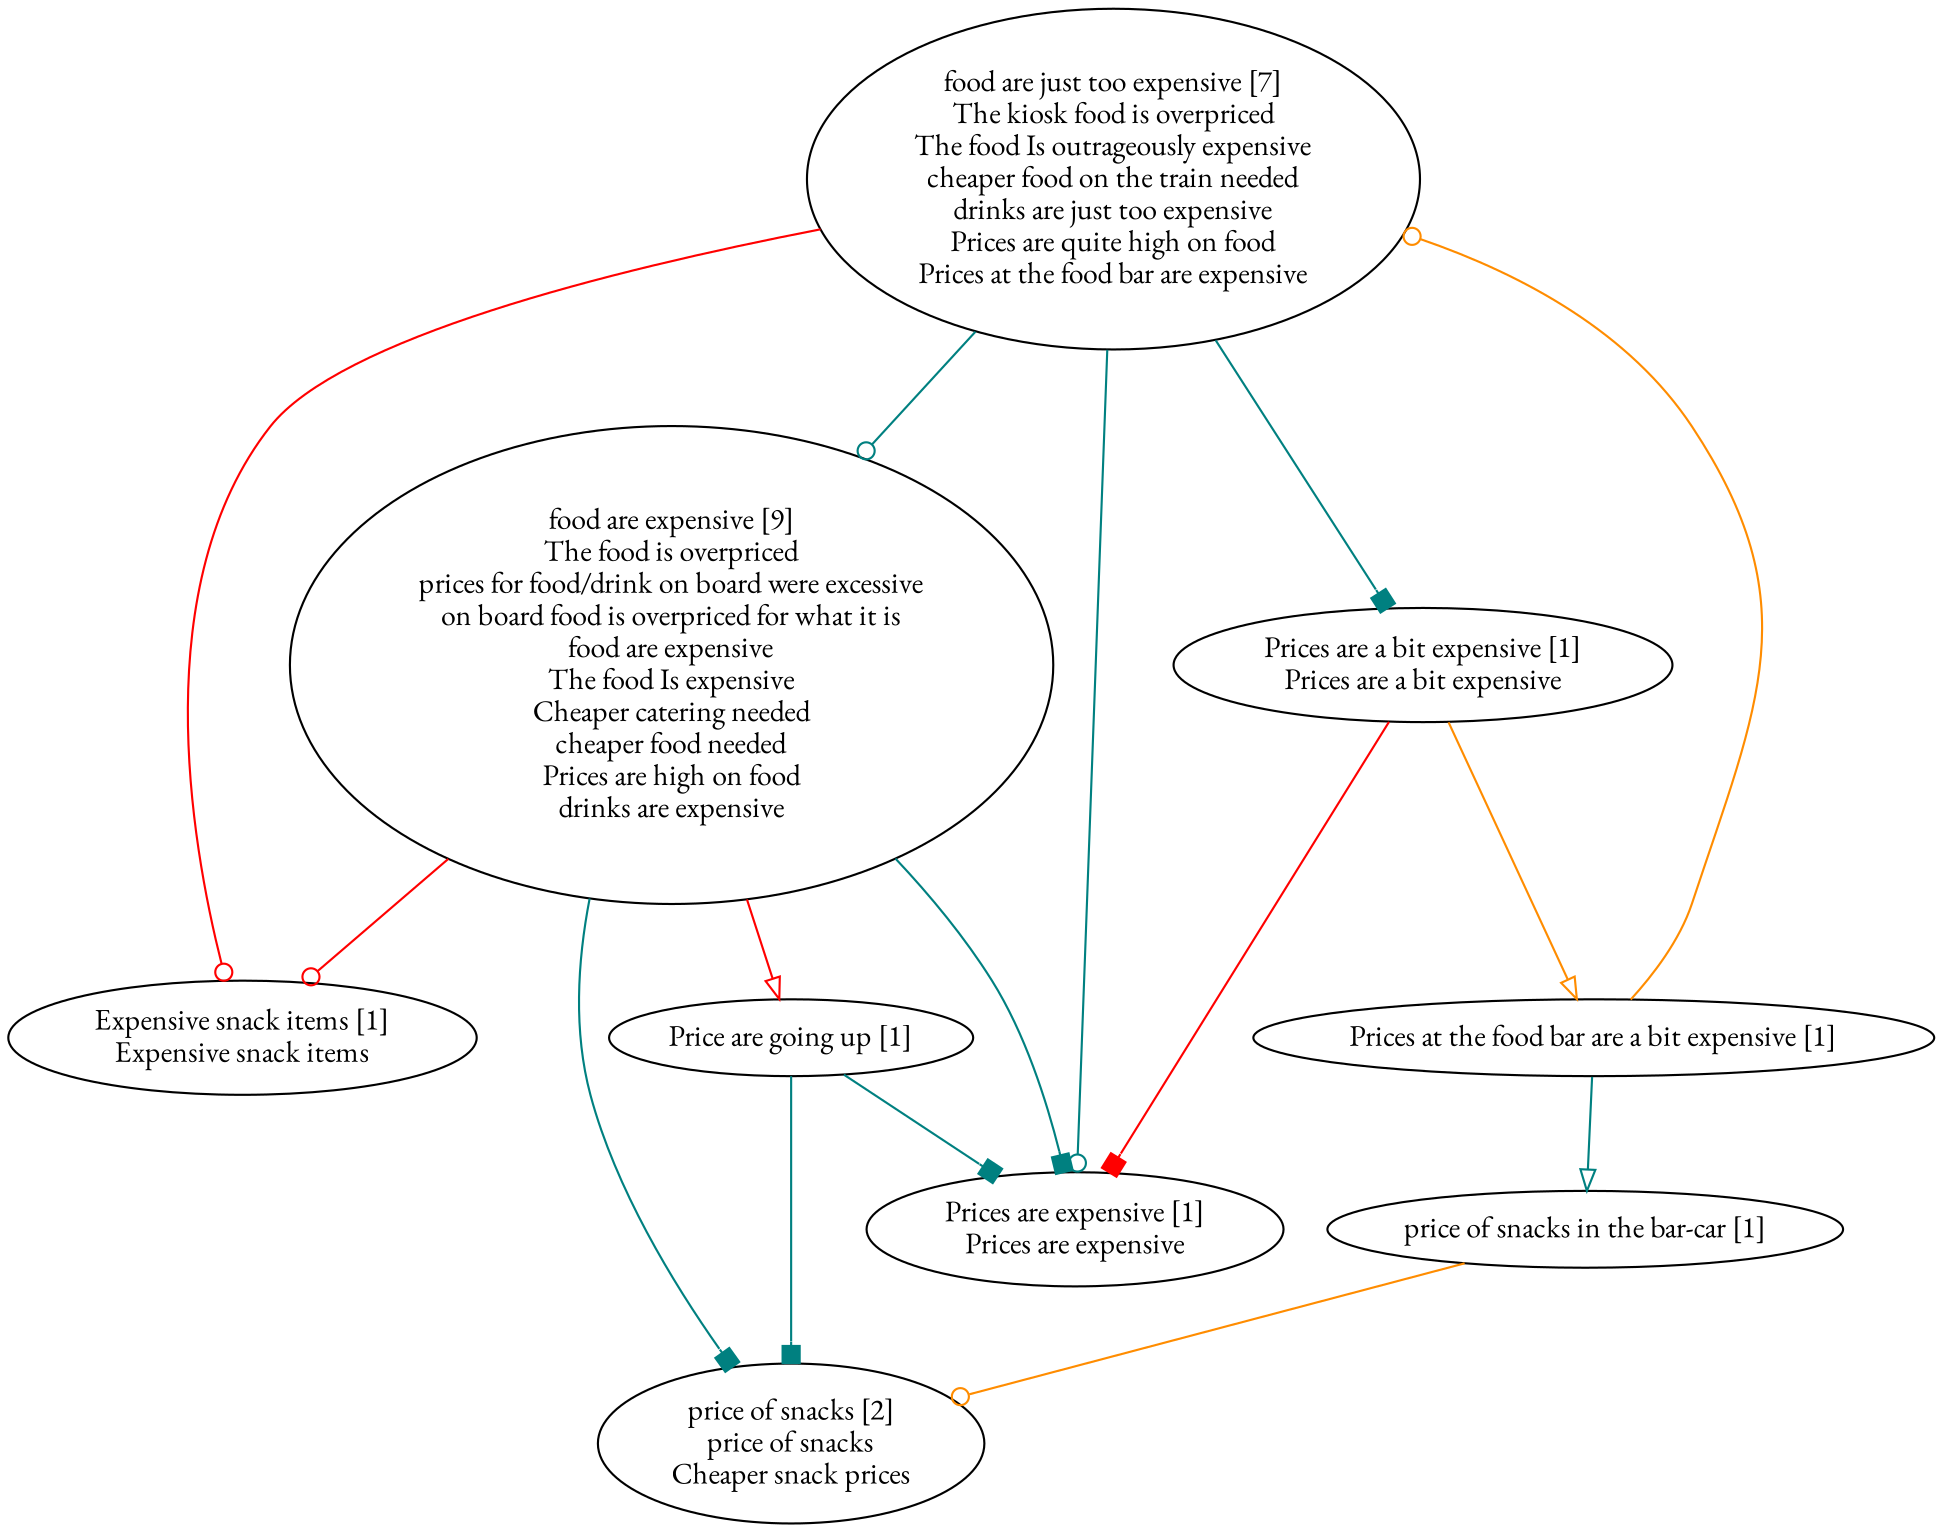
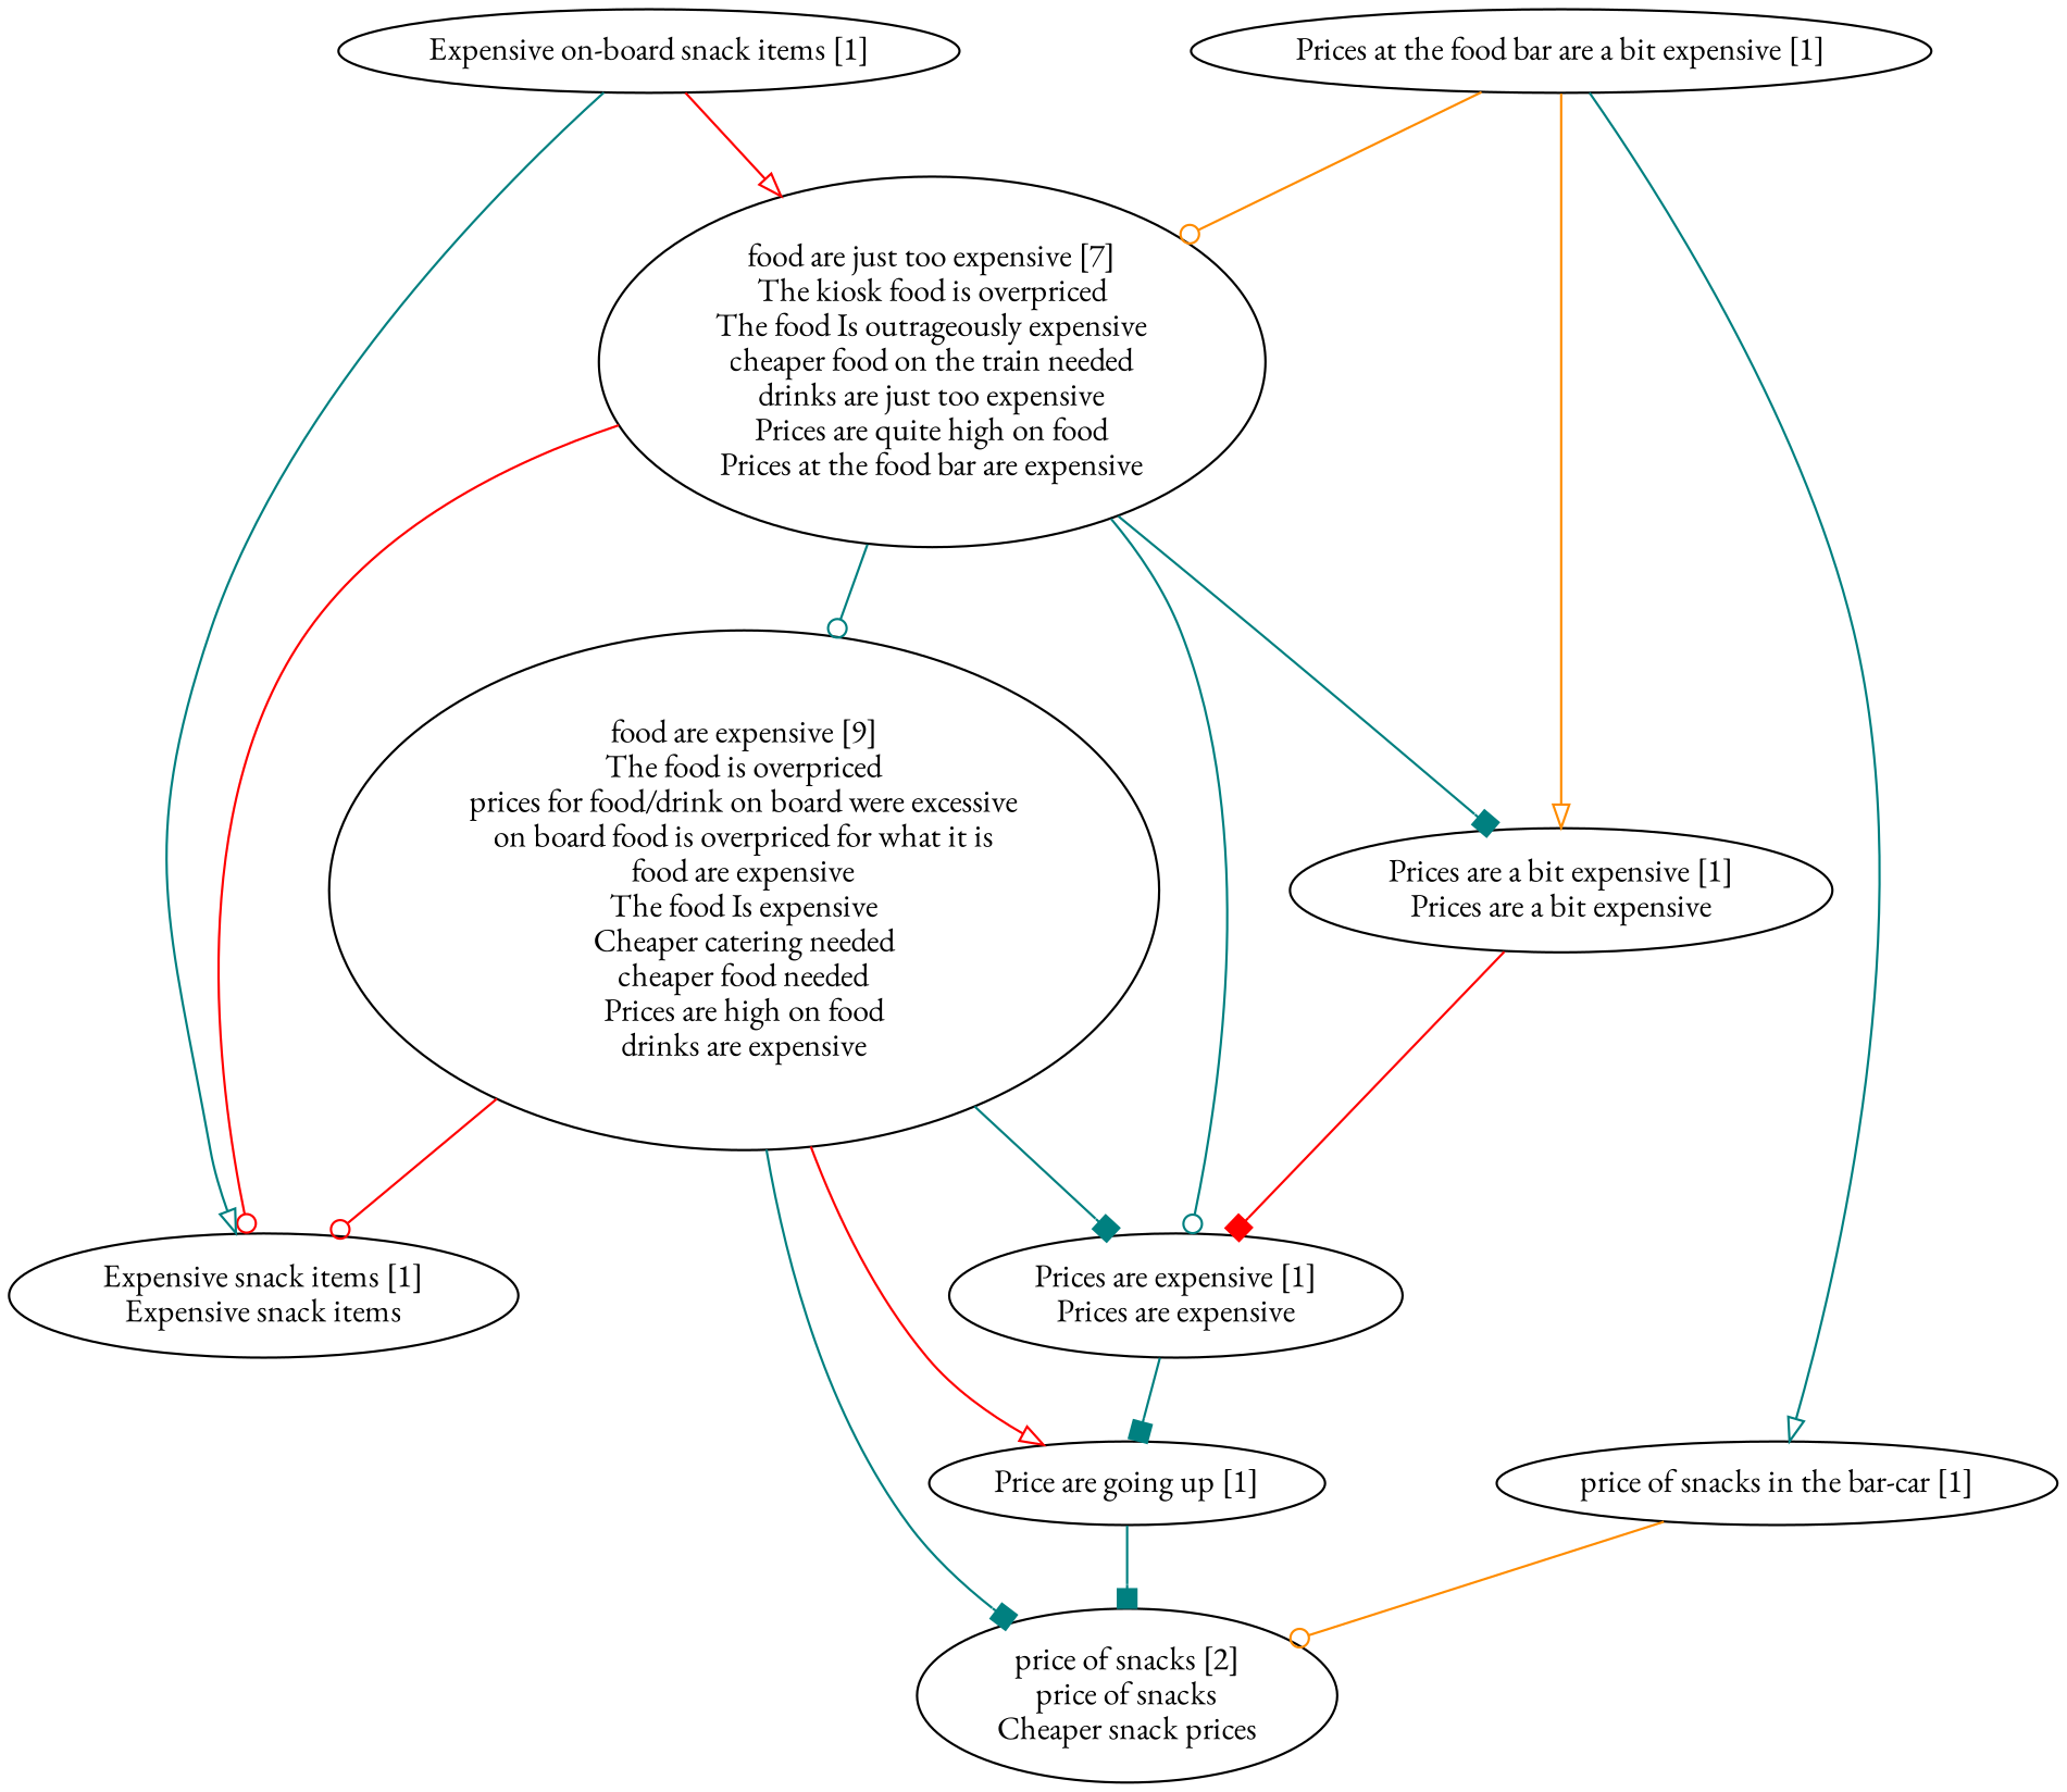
  digraph {
    fontname="EB Garamond"
    node [fontname="EB Garamond"]
    edge [arrowhead=box color=teal fontname="EB Garamond"]
    "food are expensive [9]\nThe food is overpriced\nprices for food/drink on board were excessive\non board food is overpriced for what it is\nfood are expensive\nThe food Is expensive\nCheaper catering needed\ncheaper food needed\nPrices are high on food\ndrinks are expensive"
    "price of snacks [2]\nprice of snacks\nCheaper snack prices"
    "Expensive snack items [1]\nExpensive snack items"
    "Price are going up [1]"
    "Prices are expensive [1]\nPrices are expensive"
    "food are just too expensive [7]\nThe kiosk food is overpriced\nThe food Is outrageously expensive\ncheaper food on the train needed\ndrinks are just too expensive\nPrices are quite high on food\nPrices at the food bar are expensive"
    "Prices are a bit expensive [1]\nPrices are a bit expensive"
+   "Expensive on-board snack items [1]"
    "Prices at the food bar are a bit expensive [1]"
    "price of snacks in the bar-car [1]"
    "food are expensive [9]\nThe food is overpriced\nprices for food/drink on board were excessive\non board food is overpriced for what it is\nfood are expensive\nThe food Is expensive\nCheaper catering needed\ncheaper food needed\nPrices are high on food\ndrinks are expensive" -> "price of snacks [2]\nprice of snacks\nCheaper snack prices"
    "food are expensive [9]\nThe food is overpriced\nprices for food/drink on board were excessive\non board food is overpriced for what it is\nfood are expensive\nThe food Is expensive\nCheaper catering needed\ncheaper food needed\nPrices are high on food\ndrinks are expensive" -> "Expensive snack items [1]\nExpensive snack items" [arrowhead=odot color=red]
    "food are expensive [9]\nThe food is overpriced\nprices for food/drink on board were excessive\non board food is overpriced for what it is\nfood are expensive\nThe food Is expensive\nCheaper catering needed\ncheaper food needed\nPrices are high on food\ndrinks are expensive" -> "Price are going up [1]" [arrowhead=onormal color=red]
    "food are expensive [9]\nThe food is overpriced\nprices for food/drink on board were excessive\non board food is overpriced for what it is\nfood are expensive\nThe food Is expensive\nCheaper catering needed\ncheaper food needed\nPrices are high on food\ndrinks are expensive" -> "Prices are expensive [1]\nPrices are expensive"
    "Price are going up [1]" -> "price of snacks [2]\nprice of snacks\nCheaper snack prices"
-   "Price are going up [1]" -> "Prices are expensive [1]\nPrices are expensive"
+   "Prices are expensive [1]\nPrices are expensive" -> "Price are going up [1]"
    "food are just too expensive [7]\nThe kiosk food is overpriced\nThe food Is outrageously expensive\ncheaper food on the train needed\ndrinks are just too expensive\nPrices are quite high on food\nPrices at the food bar are expensive" -> "food are expensive [9]\nThe food is overpriced\nprices for food/drink on board were excessive\non board food is overpriced for what it is\nfood are expensive\nThe food Is expensive\nCheaper catering needed\ncheaper food needed\nPrices are high on food\ndrinks are expensive" [arrowhead=odot]
    "food are just too expensive [7]\nThe kiosk food is overpriced\nThe food Is outrageously expensive\ncheaper food on the train needed\ndrinks are just too expensive\nPrices are quite high on food\nPrices at the food bar are expensive" -> "Expensive snack items [1]\nExpensive snack items" [arrowhead=odot color=red]
    "food are just too expensive [7]\nThe kiosk food is overpriced\nThe food Is outrageously expensive\ncheaper food on the train needed\ndrinks are just too expensive\nPrices are quite high on food\nPrices at the food bar are expensive" -> "Prices are expensive [1]\nPrices are expensive" [arrowhead=odot]
    "food are just too expensive [7]\nThe kiosk food is overpriced\nThe food Is outrageously expensive\ncheaper food on the train needed\ndrinks are just too expensive\nPrices are quite high on food\nPrices at the food bar are expensive" -> "Prices are a bit expensive [1]\nPrices are a bit expensive"
    "Prices are a bit expensive [1]\nPrices are a bit expensive" -> "Prices are expensive [1]\nPrices are expensive" [color=red]
+   "Expensive on-board snack items [1]" -> "Expensive snack items [1]\nExpensive snack items" [arrowhead=onormal]
+   "Expensive on-board snack items [1]" -> "food are just too expensive [7]\nThe kiosk food is overpriced\nThe food Is outrageously expensive\ncheaper food on the train needed\ndrinks are just too expensive\nPrices are quite high on food\nPrices at the food bar are expensive" [arrowhead=onormal color=red]
    "Prices at the food bar are a bit expensive [1]" -> "food are just too expensive [7]\nThe kiosk food is overpriced\nThe food Is outrageously expensive\ncheaper food on the train needed\ndrinks are just too expensive\nPrices are quite high on food\nPrices at the food bar are expensive" [arrowhead=odot color=darkorange]
-   "Prices are a bit expensive [1]\nPrices are a bit expensive" -> "Prices at the food bar are a bit expensive [1]" [arrowhead=onormal color=darkorange]
+   "Prices at the food bar are a bit expensive [1]" -> "Prices are a bit expensive [1]\nPrices are a bit expensive" [arrowhead=onormal color=darkorange]
    "Prices at the food bar are a bit expensive [1]" -> "price of snacks in the bar-car [1]" [arrowhead=onormal]
    "price of snacks in the bar-car [1]" -> "price of snacks [2]\nprice of snacks\nCheaper snack prices" [arrowhead=odot color=darkorange]
  }
